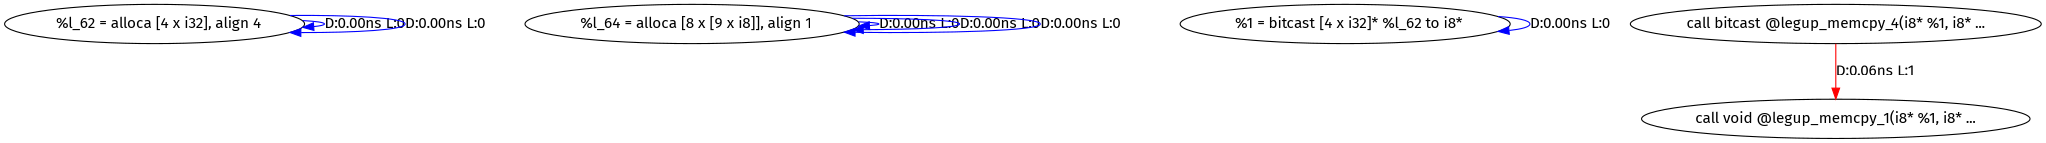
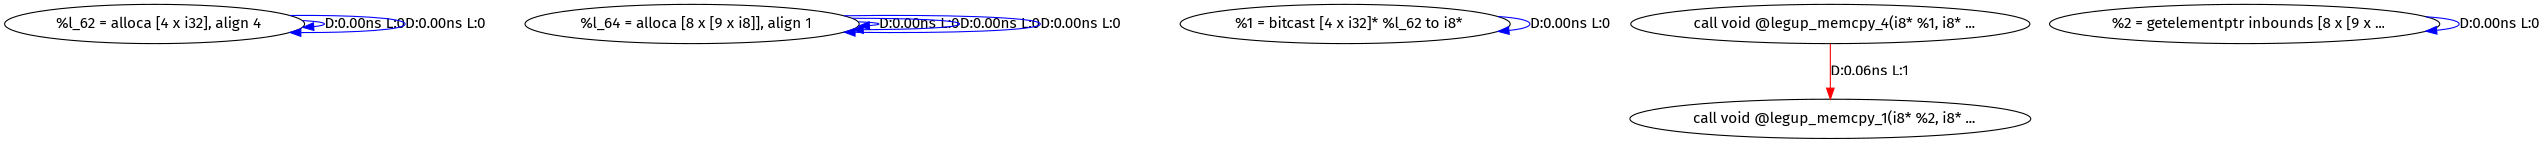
  digraph {
    fontname="Fira Sans"
    node [fontname="Fira Sans"]
    edge [color=blue fontname="Fira Sans"]
    n1 [label="  %l_62 = alloca [4 x i32], align 4"]
    n2 [label="  %l_64 = alloca [8 x [9 x i8]], align 1"]
    n3 [label="  %1 = bitcast [4 x i32]* %l_62 to i8*"]
-   n4 [label="call void @legup_memcpy_1(i8* %1, i8* ..."]
-   n5 [label="call bitcast @legup_memcpy_4(i8* %1, i8* ..."]
+   n4 [label="  call void @legup_memcpy_1(i8* %2, i8* ..."]
+   n5 [label="  call void @legup_memcpy_4(i8* %1, i8* ..."]
+   n6 [label="  %2 = getelementptr inbounds [8 x [9 x ..."]
    n1 -> n1 [label="D:0.00ns L:0"]
    n1 -> n1 [label="D:0.00ns L:0"]
    n2 -> n2 [label="D:0.00ns L:0"]
    n2 -> n2 [label="D:0.00ns L:0"]
    n2 -> n2 [label="D:0.00ns L:0"]
    n3 -> n3 [label="D:0.00ns L:0"]
    n5 -> n4 [color=red label="D:0.06ns L:1"]
+   n6 -> n6 [label="D:0.00ns L:0"]
  }
